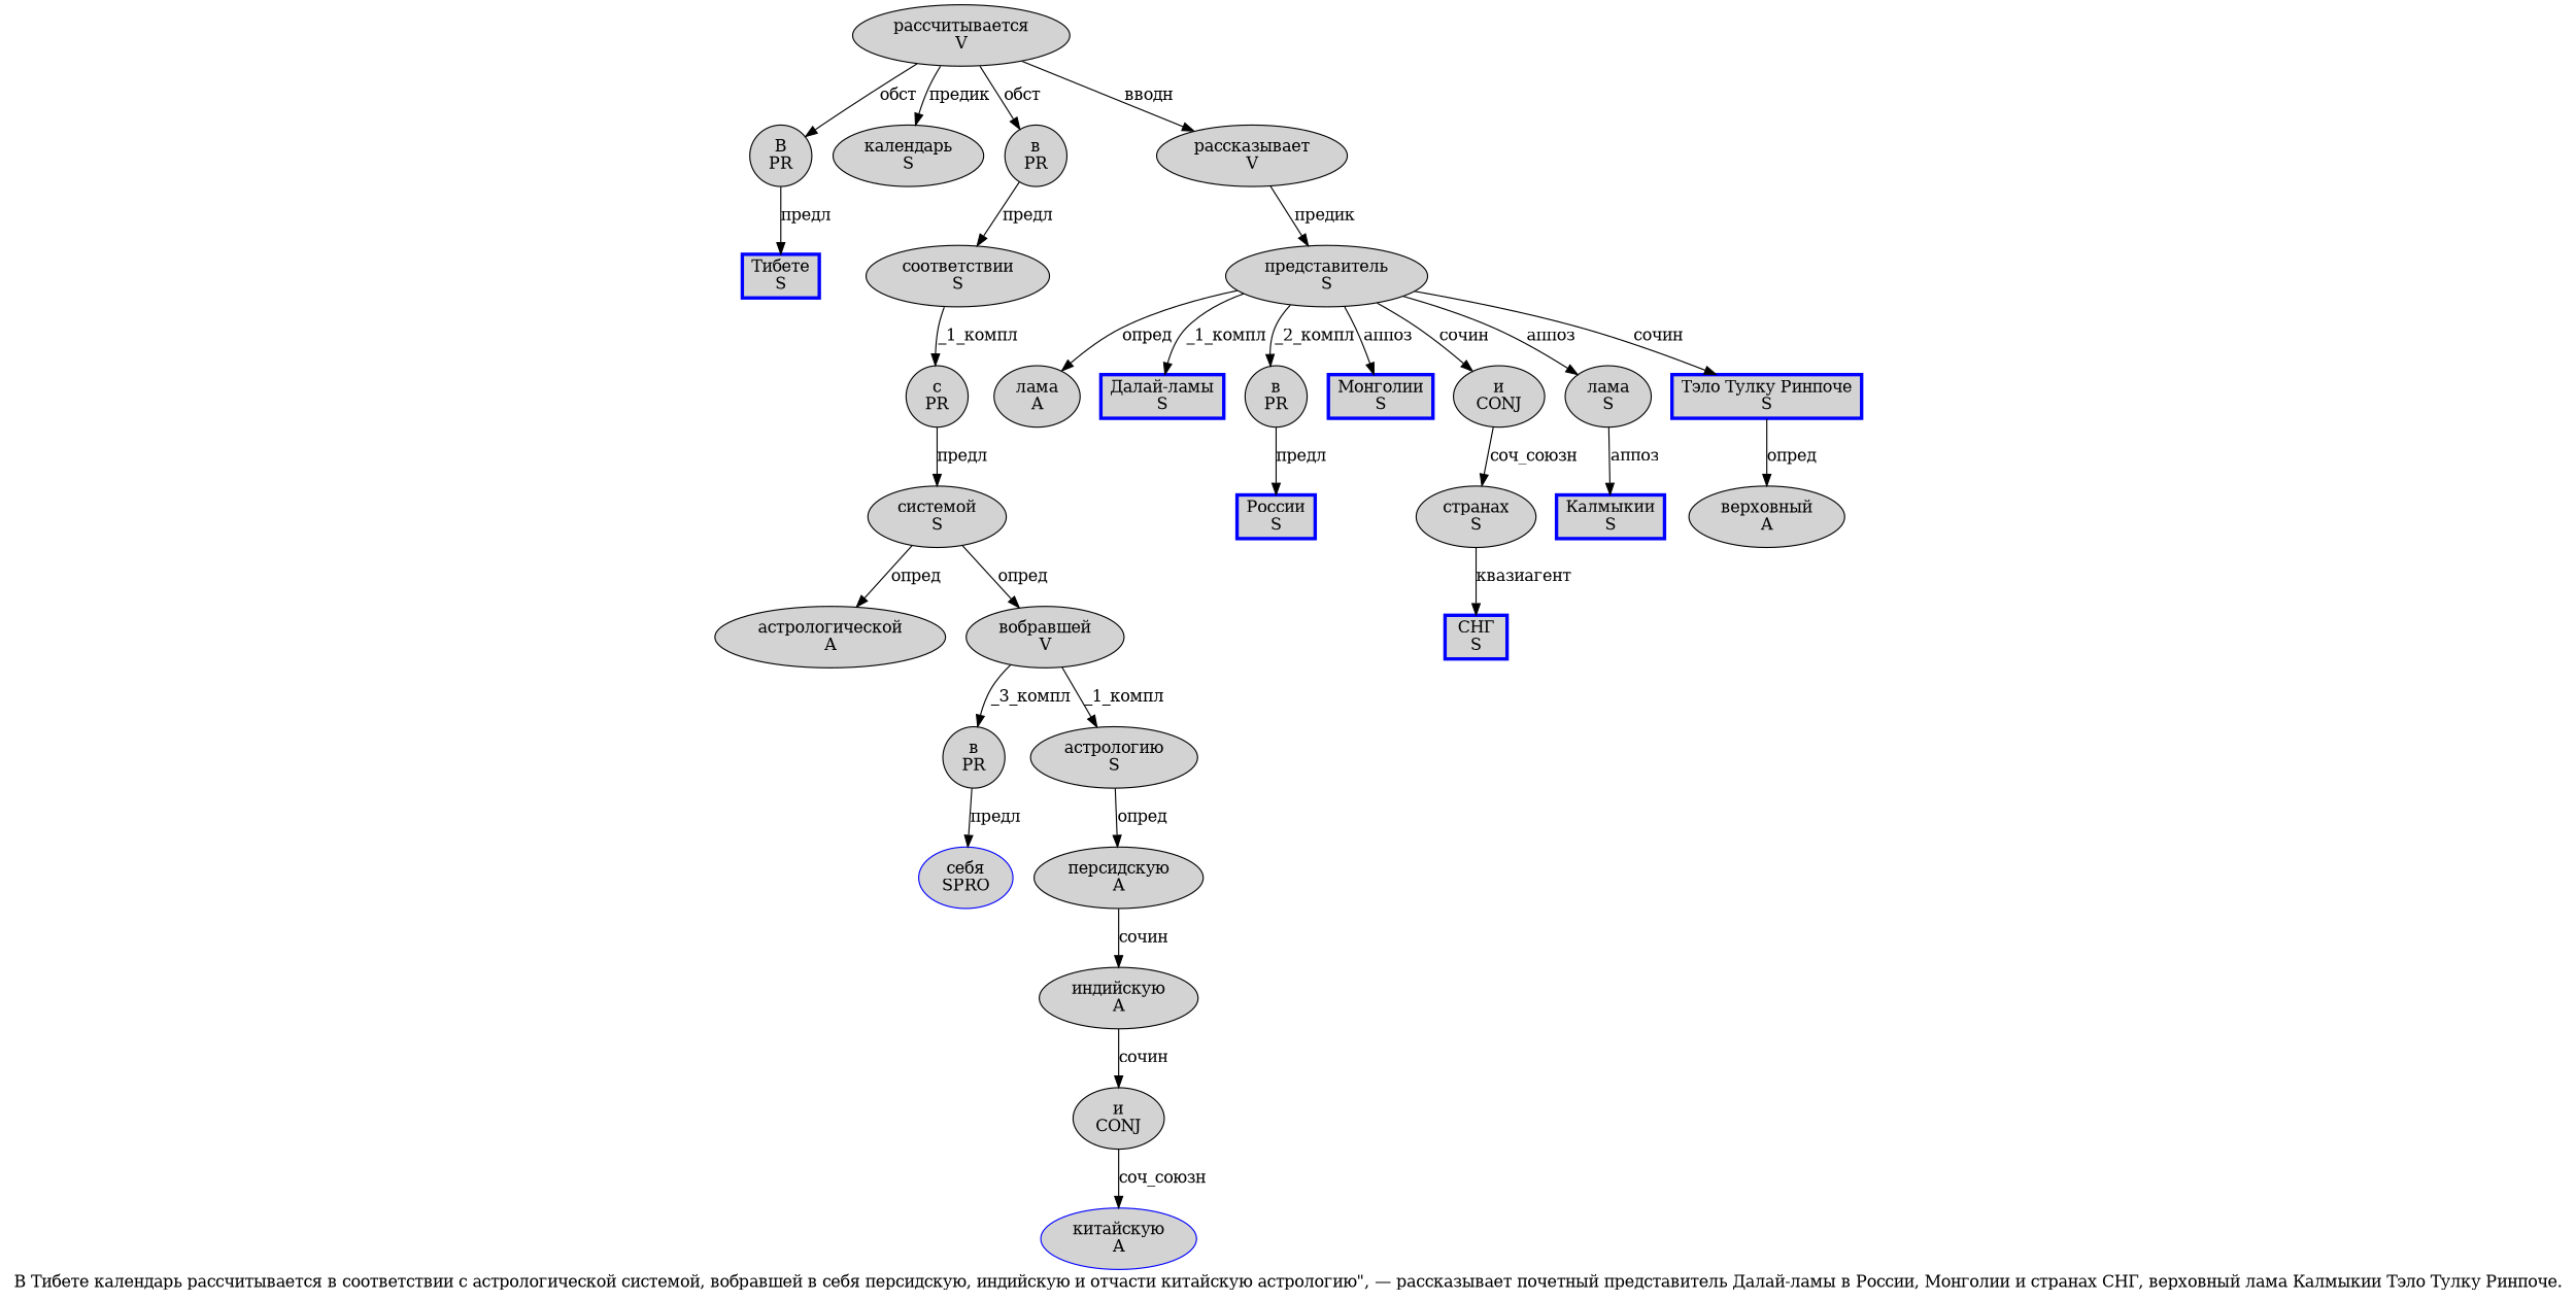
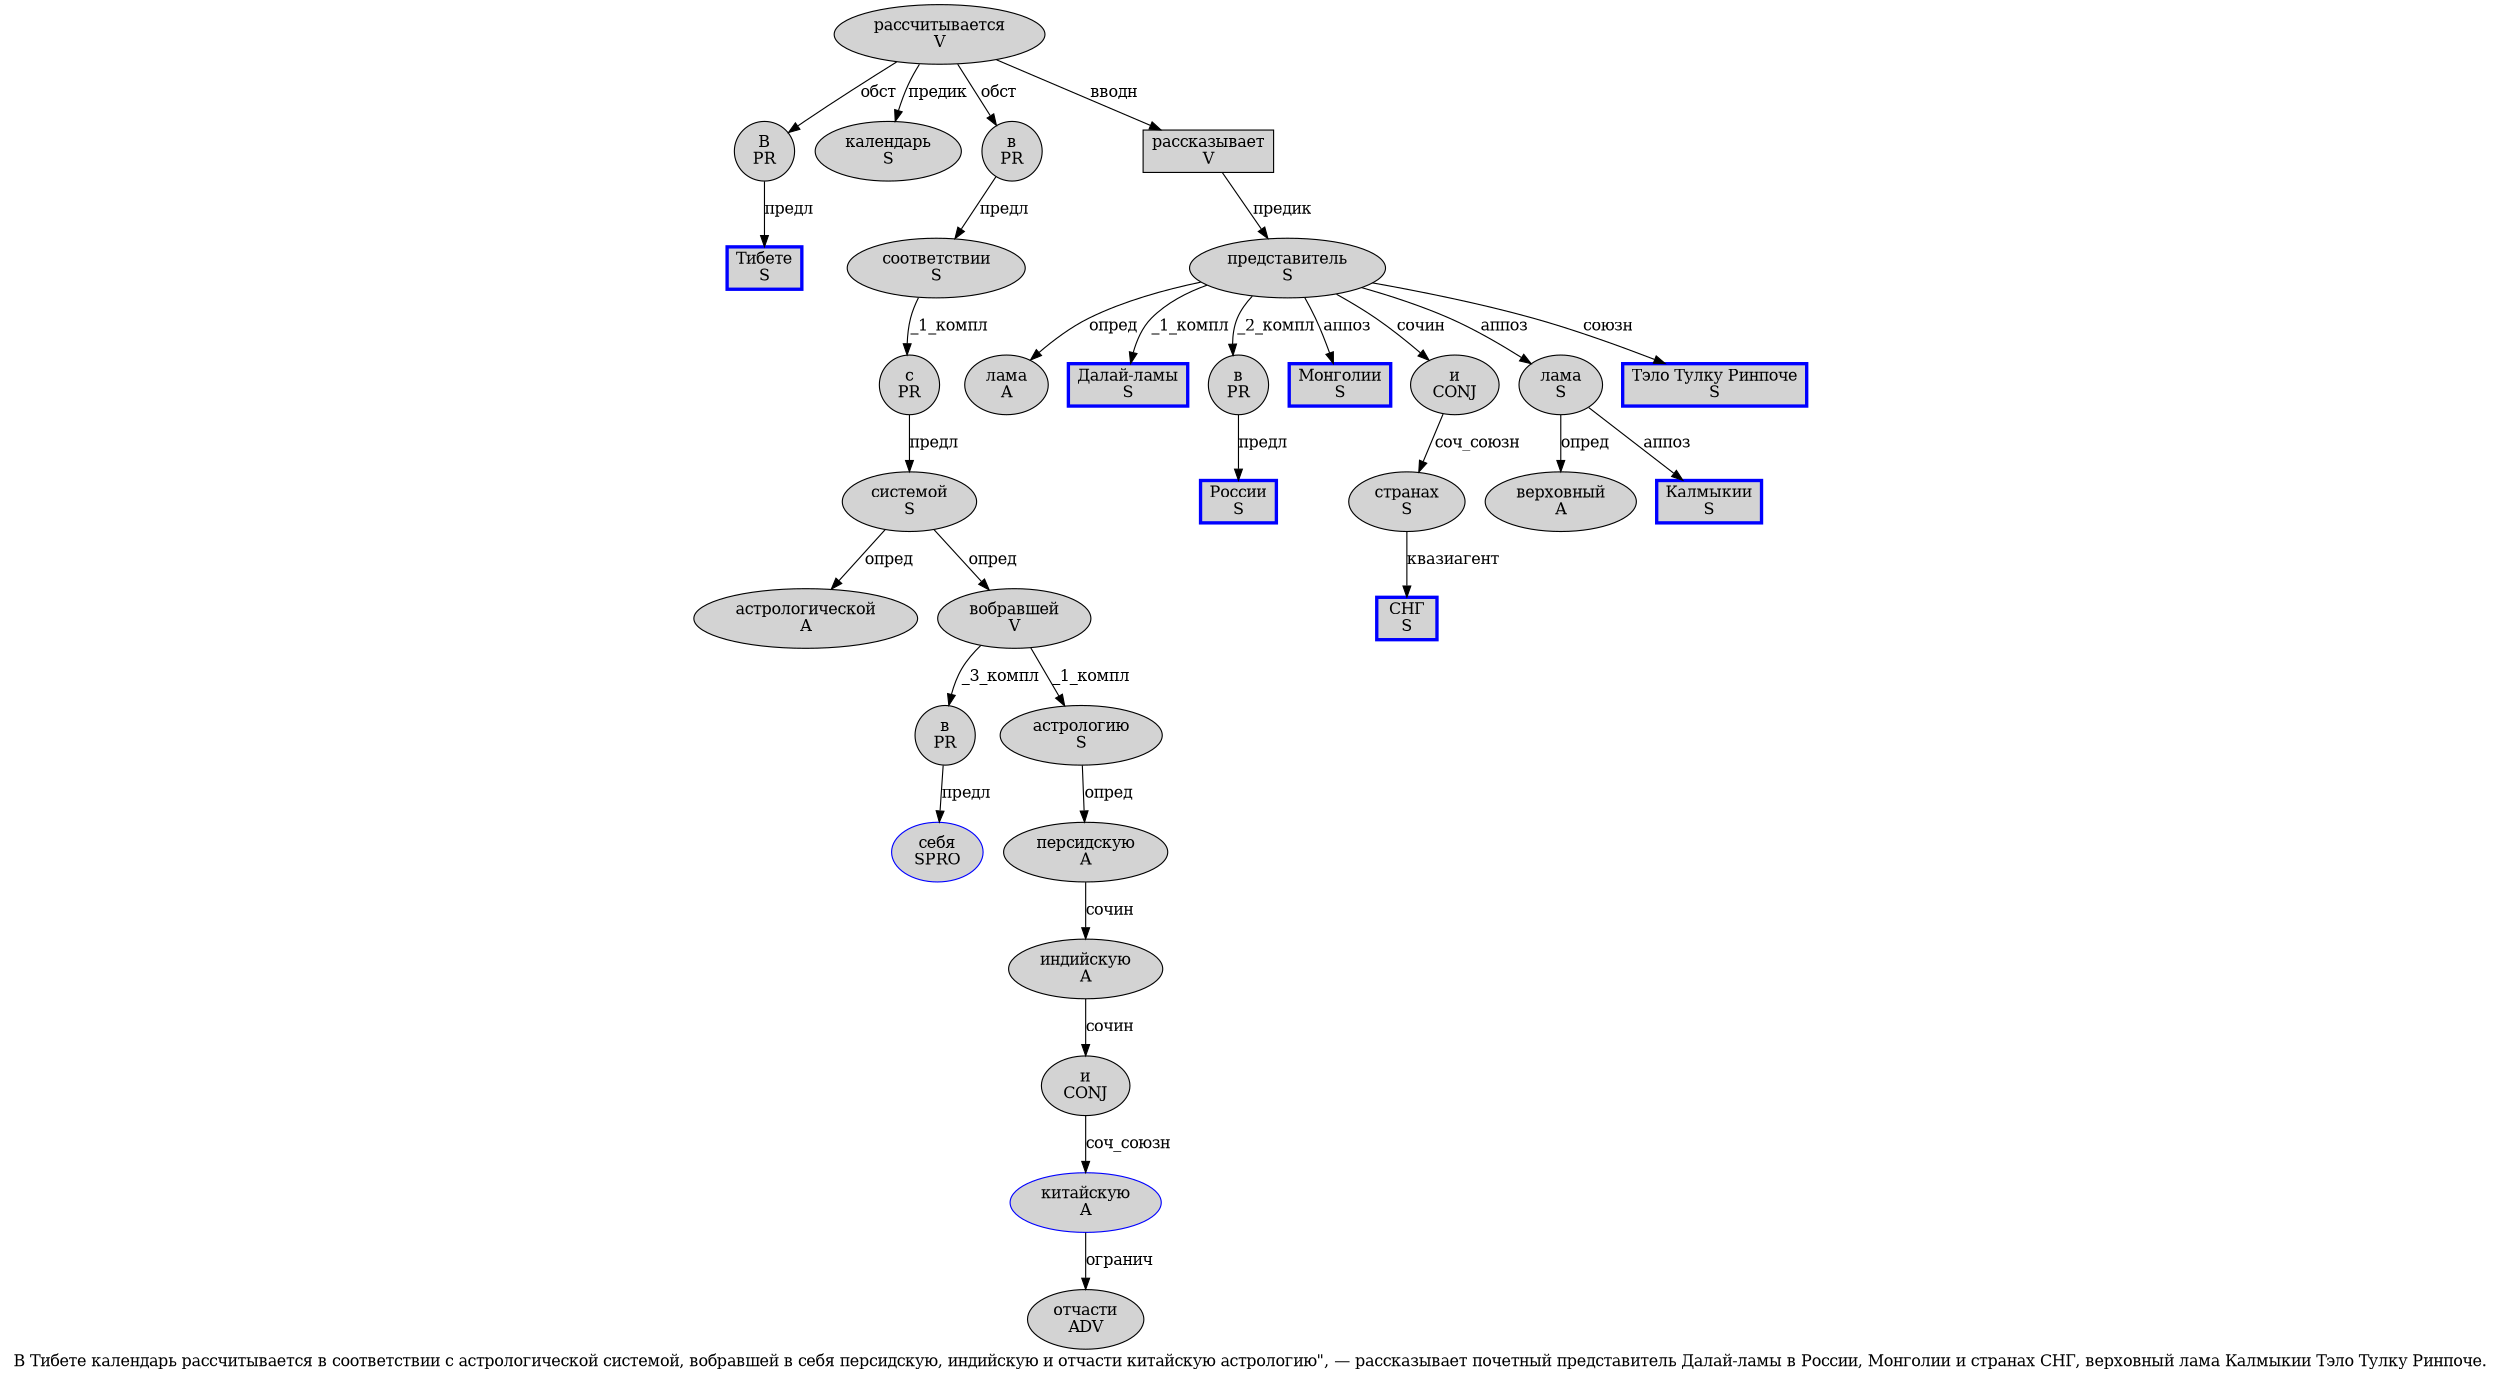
  digraph {
    label="В Тибете календарь рассчитывается в соответствии с астрологической системой, вобравшей в себя персидскую, индийскую и отчасти китайскую астрологию\", — рассказывает почетный представитель Далай-ламы в России, Монголии и странах СНГ, верховный лама Калмыкии Тэло Тулку Ринпоче."
    node [fillcolor=lightgray penwidth=1 shape=ellipse style=filled]
    n1 [label="В\nPR"]
    n2 [color=blue label="Тибете\nS" penwidth=3 shape=box]
    n3 [label="календарь\nS"]
    n4 [label="рассчитывается\nV"]
    n5 [label="в\nPR"]
-   n6 [label="рассказывает\nV"]
+   n6 [label="рассказывает\nV" shape=box]
    n7 [label="соответствии\nS"]
    n8 [label="представитель\nS"]
    n9 [label="с\nPR"]
    n10 [label="системой\nS"]
    n11 [label="астрологической\nA"]
    n12 [label="вобравшей\nV"]
    n13 [label="в\nPR"]
    n14 [label="астрологию\nS"]
    n15 [color=blue label="себя\nSPRO"]
    n16 [label="персидскую\nA"]
    n17 [label="индийскую\nA"]
    n18 [label="и\nCONJ"]
    n19 [color=blue label="китайскую\nA"]
+   n20 [label="отчасти\nADV"]
    n21 [label="лама\nA"]
    n22 [color=blue label="Далай-ламы\nS" penwidth=3 shape=box]
    n23 [label="в\nPR"]
    n24 [color=blue label="Монголии\nS" penwidth=3 shape=box]
    n25 [label="и\nCONJ"]
    n26 [label="лама\nS"]
    n27 [color=blue label="Тэло Тулку Ринпоче\nS" penwidth=3 shape=box]
    n28 [color=blue label="России\nS" penwidth=3 shape=box]
    n29 [label="странах\nS"]
    n30 [label="верховный\nA"]
    n31 [color=blue label="Калмыкии\nS" penwidth=3 shape=box]
    n32 [color=blue label="СНГ\nS" penwidth=3 shape=box]
    n1 -> n2 [label="предл"]
    n4 -> n1 [label="обст"]
    n4 -> n3 [label="предик"]
    n4 -> n5 [label="обст"]
    n4 -> n6 [label="вводн"]
    n5 -> n7 [label="предл"]
    n6 -> n8 [label="предик"]
    n7 -> n9 [label="_1_компл"]
    n8 -> n21 [label="опред"]
    n8 -> n22 [label="_1_компл"]
    n8 -> n23 [label="_2_компл"]
    n8 -> n24 [label="аппоз"]
    n8 -> n25 [label="сочин"]
    n8 -> n26 [label="аппоз"]
-   n8 -> n27 [label="сочин"]
+   n8 -> n27 [label="союзн"]
    n9 -> n10 [label="предл"]
    n10 -> n11 [label="опред"]
    n10 -> n12 [label="опред"]
    n12 -> n13 [label="_3_компл"]
    n12 -> n14 [label="_1_компл"]
    n13 -> n15 [label="предл"]
    n14 -> n16 [label="опред"]
    n16 -> n17 [label="сочин"]
    n17 -> n18 [label="сочин"]
    n18 -> n19 [label="соч_союзн"]
+   n19 -> n20 [label="огранич"]
    n23 -> n28 [label="предл"]
    n25 -> n29 [label="соч_союзн"]
-   n27 -> n30 [label="опред"]
+   n26 -> n30 [label="опред"]
    n26 -> n31 [label="аппоз"]
    n29 -> n32 [label="квазиагент"]
  }
